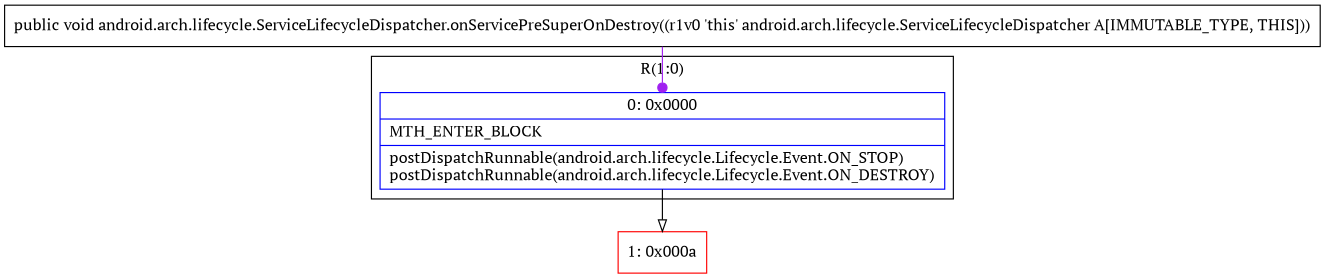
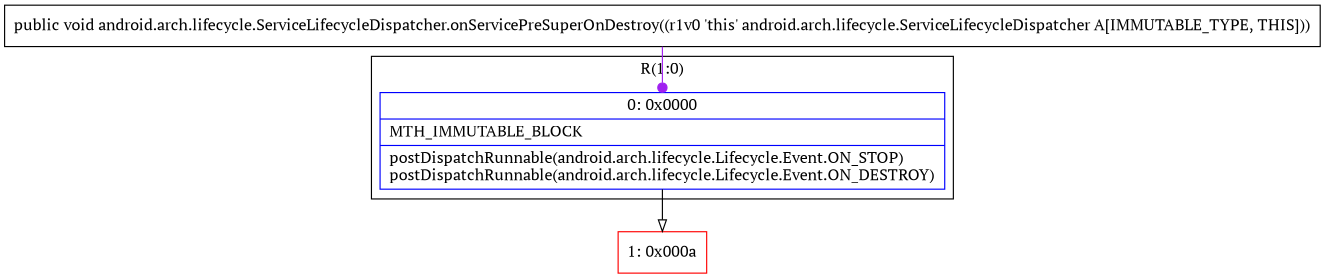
  digraph {
    fontname="PT Serif"
    node [shape=record fontname="PT Serif"]
    edge [fontname="PT Serif"]
-   n1 [color=blue label="{0\:\ 0x0000|MTH_ENTER_BLOCK\l|postDispatchRunnable(android.arch.lifecycle.Lifecycle.Event.ON_STOP)\lpostDispatchRunnable(android.arch.lifecycle.Lifecycle.Event.ON_DESTROY)\l}"]
+   n1 [color=blue label="{0\:\ 0x0000|MTH_IMMUTABLE_BLOCK\l|postDispatchRunnable(android.arch.lifecycle.Lifecycle.Event.ON_STOP)\lpostDispatchRunnable(android.arch.lifecycle.Lifecycle.Event.ON_DESTROY)\l}"]
    n2 [color=red label="{1\:\ 0x000a}"]
    n3 [label="{public void android.arch.lifecycle.ServiceLifecycleDispatcher.onServicePreSuperOnDestroy((r1v0 'this' android.arch.lifecycle.ServiceLifecycleDispatcher A[IMMUTABLE_TYPE, THIS])) }"]
    subgraph cluster_1 {
      label="R(1:0)"
      n1
    }
    n1 -> n2 [color=black arrowhead=onormal]
    n3 -> n1 [color=purple arrowhead=dot]
  }
